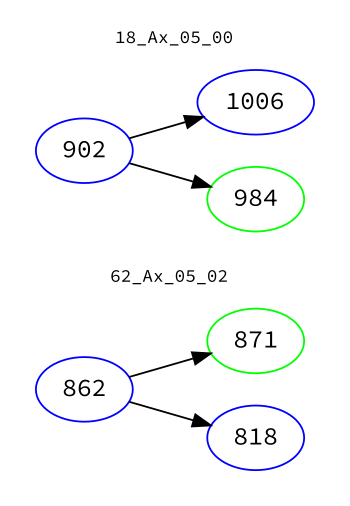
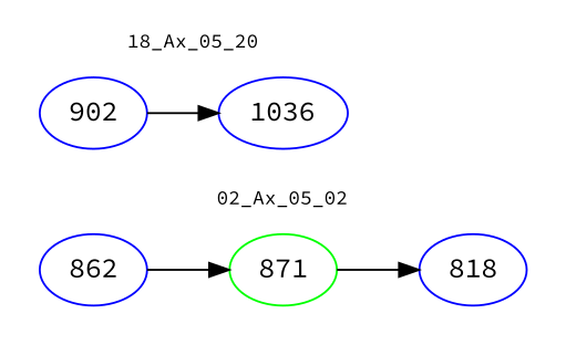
  digraph {
    fontname="Source Code Pro"
    rankdir=LR
    node [color=blue fontname="Source Code Pro"]
    edge [color=black fontname="Source Code Pro"]
    n1 [label=862]
    n2 [label=818]
    n3 [color=green label=871]
    n4 [label=902]
-   n5 [color=green label=984]
-   n6 [label=1006]
+   n6 [label=1036]
    subgraph cluster_1 {
      color=white
      fontsize=10
-     label="62_Ax_05_02"
+     label="02_Ax_05_02"
      n1
      n2
      n3
    }
    subgraph cluster_2 {
      color=white
      fontsize=10
-     label="18_Ax_05_00"
+     label="18_Ax_05_20"
      n4
-     n5
      n6
    }
-   n1 -> n2
+   n3 -> n2
    n1 -> n3
-   n4 -> n5
    n4 -> n6
  }
